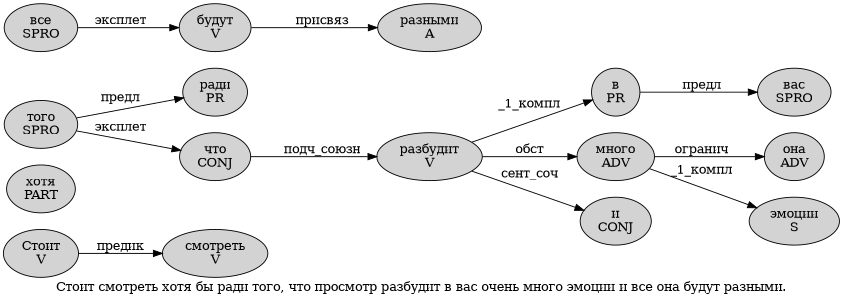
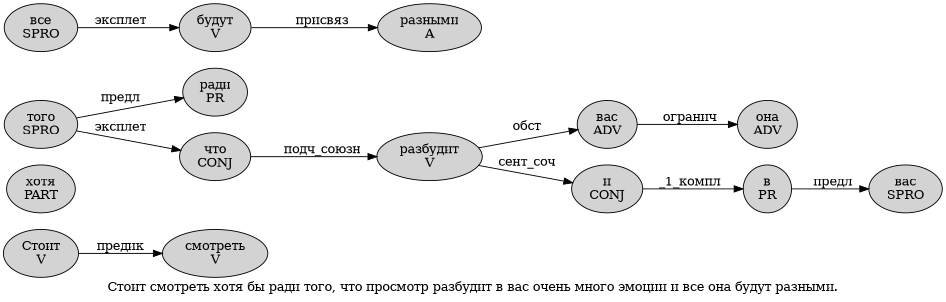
  digraph {
    label="Стоит смотреть хотя бы ради того, что просмотр разбудит в вас очень много эмоции и все она будут разными."
    rankdir=LR
    node [fillcolor=lightgray penwidth=1 shape=ellipse style=filled]
    n1 [label="Стоит\nV"]
    n2 [label="смотреть\nV"]
    n3 [label="хотя\nPART"]
    n4 [label="ради\nPR"]
    n5 [label="того\nSPRO"]
    n6 [label="что\nCONJ"]
    n7 [label="разбудит\nV"]
    n8 [label="в\nPR"]
-   n9 [label="много\nADV"]
+   n9 [label="вас\nADV"]
    n10 [label="и\nCONJ"]
    n11 [label="вас\nSPRO"]
    n12 [label="она\nADV"]
-   n13 [label="эмоции\nS"]
    n14 [label="все\nSPRO"]
    n15 [label="будут\nV"]
    n16 [label="разными\nA"]
    n1 -> n2 [label="предик"]
    n5 -> n4 [label="предл"]
    n5 -> n6 [label="эксплет"]
    n6 -> n7 [label="подч_союзн"]
-   n7 -> n8 [label="_1_компл"]
+   n10 -> n8 [label="_1_компл"]
    n7 -> n9 [label="обст"]
    n7 -> n10 [label="сент_соч"]
    n8 -> n11 [label="предл"]
    n9 -> n12 [label="огранич"]
-   n9 -> n13 [label="_1_компл"]
    n14 -> n15 [label="эксплет"]
    n15 -> n16 [label="присвяз"]
  }
